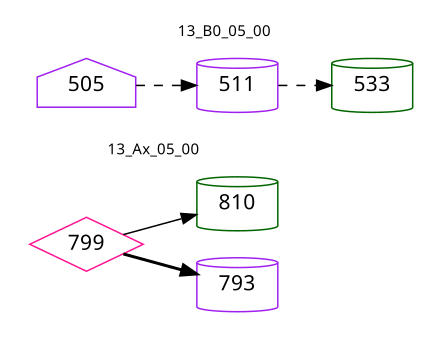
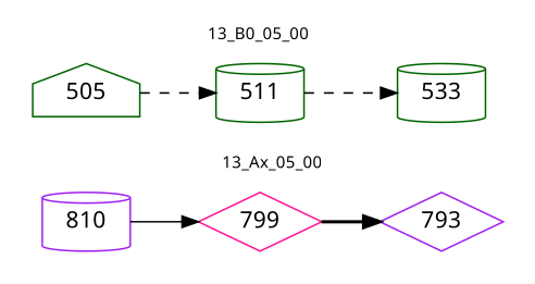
  digraph {
    fontname="Noto Sans"
    rankdir=LR
    node [color=darkgreen fontname="Noto Sans" shape=cylinder]
    edge [color=black fontname="Noto Sans" style=dashed]
    n1 [color=deeppink label=799 shape=diamond]
-   n2 [color=purple label=793]
-   n3 [label=810]
-   n4 [color=purple label=511]
-   n5 [color=purple label=505 shape=house]
+   n2 [color=purple label=793 shape=diamond]
+   n3 [color=purple label=810]
+   n4 [label=511]
+   n5 [label=505 shape=house]
    n6 [label=533]
    subgraph cluster_1 {
      color=white
      fontsize=10
      label="13_Ax_05_00"
      n1
      n2
      n3
    }
    subgraph cluster_2 {
      color=white
      fontsize=10
      label="13_B0_05_00"
      n4
      n5
      n6
    }
    n1 -> n2 [style=bold]
-   n1 -> n3 [style=solid]
+   n3 -> n1 [style=solid]
    n4 -> n6
    n5 -> n4
  }
